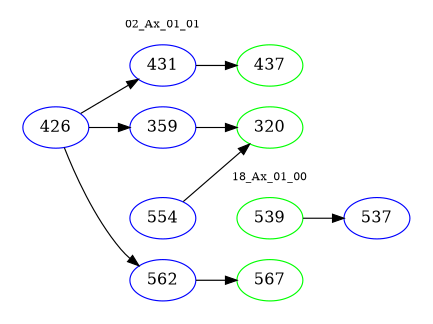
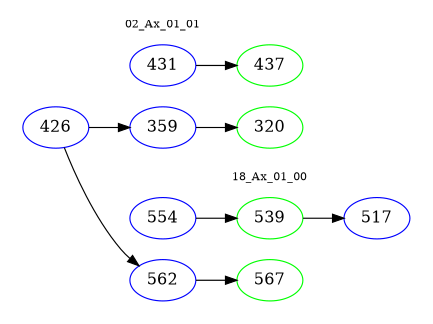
  digraph {
    rankdir=LR
    node [color=blue]
    edge [color=black]
    n1 [label=554]
    n2 [color=green label=539]
    n3 [label=562]
-   n4 [label=537]
+   n4 [label=517]
    n5 [color=green label=567]
    n6 [label=426]
    n7 [label=359]
    n8 [label=431]
    n9 [color=green label=320]
    n10 [color=green label=437]
    subgraph cluster_1 {
      color=white
      fontsize=10
      label="18_Ax_01_00"
      n1
      n2
      n3
      n4
      n5
    }
    subgraph cluster_2 {
      color=white
      fontsize=10
      label="02_Ax_01_01"
      n6
      n7
      n8
      n9
      n10
    }
-   n1 -> n9
+   n1 -> n2
    n2 -> n4
    n3 -> n5
    n6 -> n3
    n6 -> n7
-   n6 -> n8
    n7 -> n9
    n8 -> n10
  }
